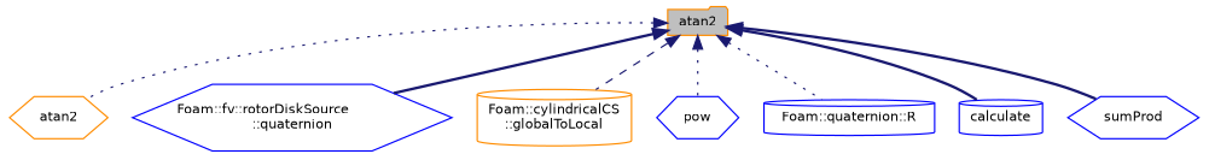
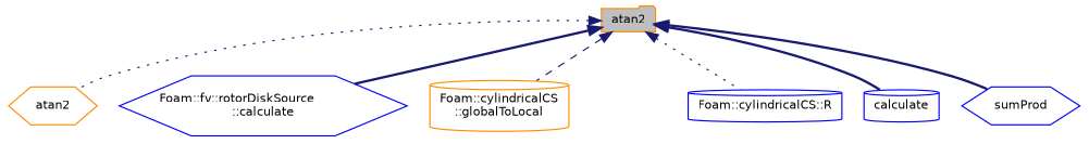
  digraph {
    rankdir=TB
    node [color=blue fontname=Helvetica fontsize=10 shape=hexagon]
    edge [color=midnightblue dir=back fontname=Helvetica fontsize=10 labelfontname=Helvetica labelfontsize=10 style=dotted]
    n1 [color=darkorange fillcolor=grey75 fontcolor=black height=0.2 label=atan2 shape=folder style=filled width=0.4]
    n2 [color=darkorange height=0.2 label=atan2 width=0.4]
-   n3 [height=0.2 label="Foam::fv::rotorDiskSource\l::quaternion" width=0.4]
+   n3 [height=0.2 label="Foam::fv::rotorDiskSource\l::calculate" width=0.4]
    n4 [color=darkorange height=0.2 label="Foam::cylindricalCS\l::globalToLocal" shape=cylinder width=0.4]
-   n5 [height=0.2 label=pow width=0.4]
-   n6 [height=0.2 label="Foam::quaternion::R" shape=cylinder width=0.4]
+   n6 [height=0.2 label="Foam::cylindricalCS::R" shape=cylinder width=0.4]
    n7 [height=0.2 label=calculate shape=cylinder width=0.4]
    n8 [height=0.2 label=sumProd width=0.4]
    n1 -> n2
    n1 -> n3 [style=bold]
    n1 -> n4 [style=dashed]
-   n1 -> n5
    n1 -> n6
    n1 -> n7 [style=bold]
    n1 -> n8 [style=bold]
  }
